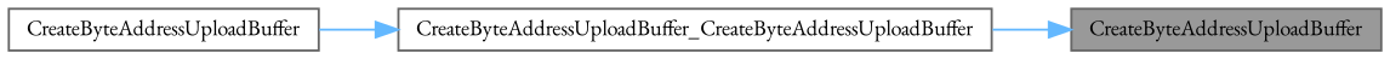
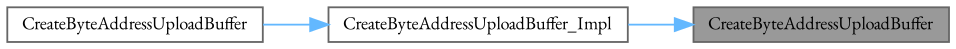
  digraph {
    rankdir=RL
    fontname="EB Garamond"
    node [color=grey40 fillcolor=white fontname="EB Garamond" fontsize=10 shape=box style=filled]
    edge [color=steelblue1 dir=back fontname="EB Garamond" fontsize=10 labelfontname=Helvetica labelfontsize=10 style=solid]
    n1 [color=gray40 fillcolor=grey60 fontcolor=black height=0.2 label=CreateByteAddressUploadBuffer width=0.4]
-   n2 [height=0.2 label=CreateByteAddressUploadBuffer_CreateByteAddressUploadBuffer width=0.4]
+   n2 [height=0.2 label=CreateByteAddressUploadBuffer_Impl width=0.4]
    n3 [height=0.2 label=CreateByteAddressUploadBuffer width=0.4]
    n1 -> n2
    n2 -> n3
  }
